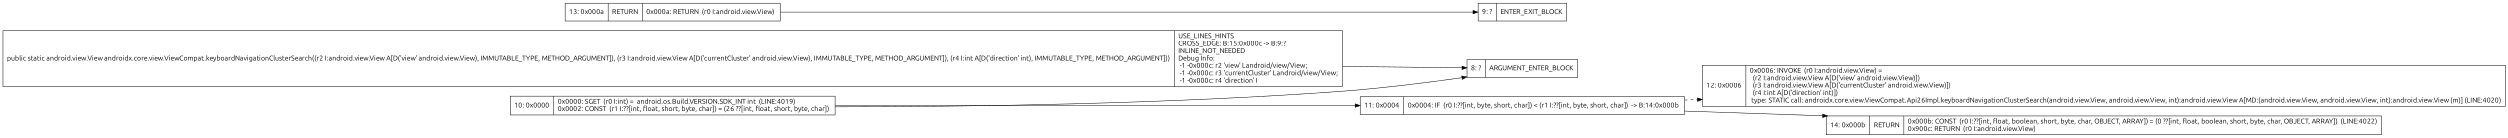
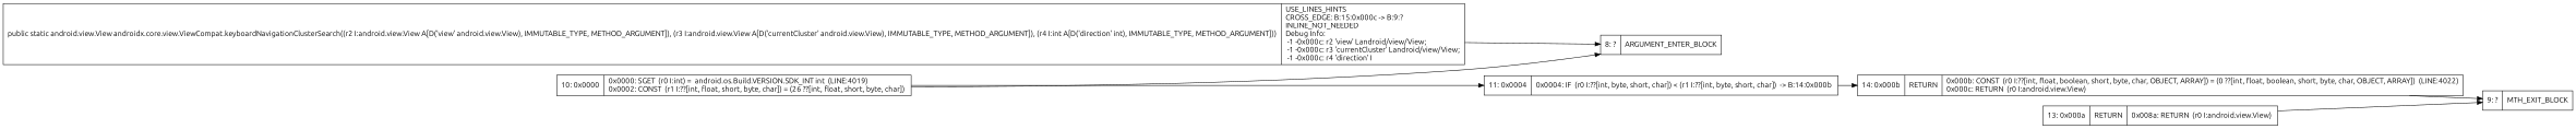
  digraph {
    fontname=Ubuntu
    rankdir=LR
    node [fontname=Ubuntu shape=record]
    edge [fontname=Ubuntu]
    n1 [label="{8\:\ ?|ARGUMENT_ENTER_BLOCK\l}"]
    n2 [label="{10\:\ 0x0000|0x0000: SGET  (r0 I:int) =  android.os.Build.VERSION.SDK_INT int  (LINE:4019)\l0x0002: CONST  (r1 I:??[int, float, short, byte, char]) = (26 ??[int, float, short, byte, char]) \l}"]
    n3 [label="{11\:\ 0x0004|0x0004: IF  (r0 I:??[int, byte, short, char]) \< (r1 I:??[int, byte, short, char])  \-\> B:14:0x000b \l}"]
-   n4 [label="{12\:\ 0x0006|0x0006: INVOKE  (r0 I:android.view.View) = \l  (r2 I:android.view.View A[D('view' android.view.View)])\l  (r3 I:android.view.View A[D('currentCluster' android.view.View)])\l  (r4 I:int A[D('direction' int)])\l type: STATIC call: androidx.core.view.ViewCompat.Api26Impl.keyboardNavigationClusterSearch(android.view.View, android.view.View, int):android.view.View A[MD:(android.view.View, android.view.View, int):android.view.View (m)] (LINE:4020)\l}"]
-   n5 [label="{14\:\ 0x000b|RETURN\l|0x000b: CONST  (r0 I:??[int, float, boolean, short, byte, char, OBJECT, ARRAY]) = (0 ??[int, float, boolean, short, byte, char, OBJECT, ARRAY])  (LINE:4022)\l0x900c: RETURN  (r0 I:android.view.View) \l}"]
-   n6 [label="{9\:\ ?|ENTER_EXIT_BLOCK\l}"]
-   n7 [label="{13\:\ 0x000a|RETURN\l|0x000a: RETURN  (r0 I:android.view.View) \l}"]
+   n5 [label="{14\:\ 0x000b|RETURN\l|0x000b: CONST  (r0 I:??[int, float, boolean, short, byte, char, OBJECT, ARRAY]) = (0 ??[int, float, boolean, short, byte, char, OBJECT, ARRAY])  (LINE:4022)\l0x000c: RETURN  (r0 I:android.view.View) \l}"]
+   n6 [label="{9\:\ ?|MTH_EXIT_BLOCK\l}"]
+   n7 [label="{13\:\ 0x000a|RETURN\l|0x008a: RETURN  (r0 I:android.view.View) \l}"]
    n8 [label="{public static android.view.View androidx.core.view.ViewCompat.keyboardNavigationClusterSearch((r2 I:android.view.View A[D('view' android.view.View), IMMUTABLE_TYPE, METHOD_ARGUMENT]), (r3 I:android.view.View A[D('currentCluster' android.view.View), IMMUTABLE_TYPE, METHOD_ARGUMENT]), (r4 I:int A[D('direction' int), IMMUTABLE_TYPE, METHOD_ARGUMENT]))  | USE_LINES_HINTS\lCROSS_EDGE: B:15:0x000c \-\> B:9:?\lINLINE_NOT_NEEDED\lDebug Info:\l  \-1 \-0x000c: r2 'view' Landroid\/view\/View;\l  \-1 \-0x000c: r3 'currentCluster' Landroid\/view\/View;\l  \-1 \-0x000c: r4 'direction' I\l}"]
    n2 -> n1
    n2 -> n3
-   n3 -> n4 [style=dashed]
    n3 -> n5
+   n5 -> n6
    n7 -> n6
    n8 -> n1
  }
